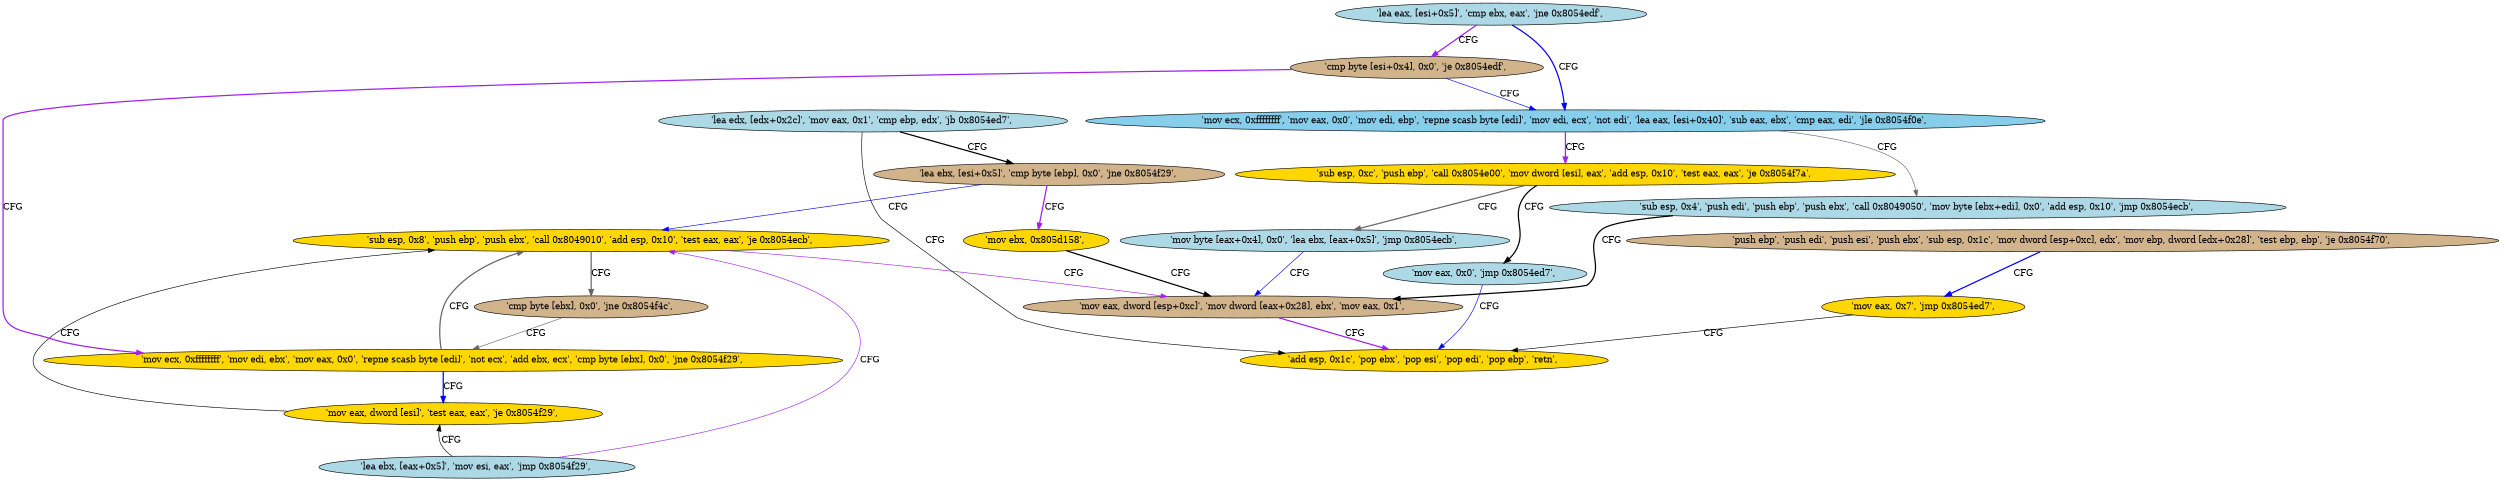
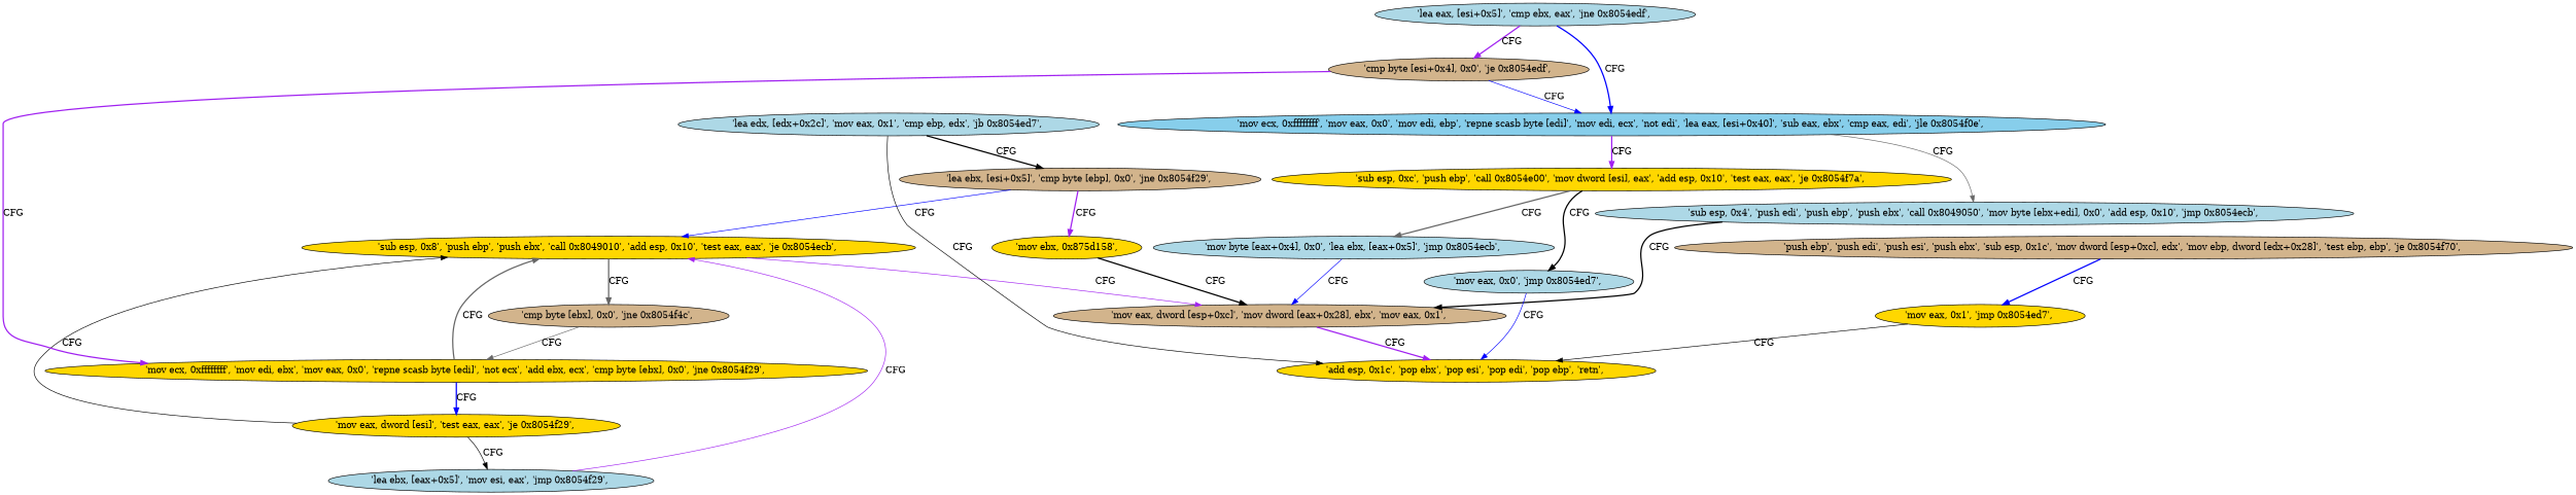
  digraph {
    node [fillcolor=gold style=filled]
    edge [color=black style=bold]
    n1 [fillcolor=tan label="'push ebp', 'push edi', 'push esi', 'push ebx', 'sub esp, 0x1c', 'mov dword [esp+0xc], edx', 'mov ebp, dword [edx+0x28]', 'test ebp, ebp', 'je 0x8054f70', "]
-   n2 [label="'mov eax, 0x7', 'jmp 0x8054ed7',"]
+   n2 [label="'mov eax, 0x1', 'jmp 0x8054ed7', "]
    n3 [label="'add esp, 0x1c', 'pop ebx', 'pop esi', 'pop edi', 'pop ebp', 'retn', "]
    n4 [fillcolor=tan label="'lea ebx, [esi+0x5]', 'cmp byte [ebp], 0x0', 'jne 0x8054f29', "]
    n5 [label="'sub esp, 0x8', 'push ebp', 'push ebx', 'call 0x8049010', 'add esp, 0x10', 'test eax, eax', 'je 0x8054ecb', "]
-   n6 [label="'mov ebx, 0x805d158', "]
+   n6 [label="'mov ebx, 0x875d158',"]
    n7 [fillcolor=lightblue label="'lea edx, [edx+0x2c]', 'mov eax, 0x1', 'cmp ebp, edx', 'jb 0x8054ed7', "]
    n8 [fillcolor=tan label="'mov eax, dword [esp+0xc]', 'mov dword [eax+0x28], ebx', 'mov eax, 0x1', "]
    n9 [fillcolor=tan label="'cmp byte [ebx], 0x0', 'jne 0x8054f4c', "]
    n10 [label="'mov ecx, 0xffffffff', 'mov edi, ebx', 'mov eax, 0x0', 'repne scasb byte [edi]', 'not ecx', 'add ebx, ecx', 'cmp byte [ebx], 0x0', 'jne 0x8054f29', "]
    n11 [label="'mov eax, dword [esi]', 'test eax, eax', 'je 0x8054f29', "]
    n12 [fillcolor=lightblue label="'lea eax, [esi+0x5]', 'cmp ebx, eax', 'jne 0x8054edf', "]
    n13 [fillcolor=skyblue label="'mov ecx, 0xffffffff', 'mov eax, 0x0', 'mov edi, ebp', 'repne scasb byte [edi]', 'mov edi, ecx', 'not edi', 'lea eax, [esi+0x40]', 'sub eax, ebx', 'cmp eax, edi', 'jle 0x8054f0e', "]
    n14 [fillcolor=tan label="'cmp byte [esi+0x4], 0x0', 'je 0x8054edf', "]
    n15 [fillcolor=lightblue label="'lea ebx, [eax+0x5]', 'mov esi, eax', 'jmp 0x8054f29', "]
    n16 [label="'sub esp, 0xc', 'push ebp', 'call 0x8054e00', 'mov dword [esi], eax', 'add esp, 0x10', 'test eax, eax', 'je 0x8054f7a', "]
    n17 [fillcolor=lightblue label="'sub esp, 0x4', 'push edi', 'push ebp', 'push ebx', 'call 0x8049050', 'mov byte [ebx+edi], 0x0', 'add esp, 0x10', 'jmp 0x8054ecb', "]
    n18 [fillcolor=lightblue label="'mov eax, 0x0', 'jmp 0x8054ed7', "]
    n19 [fillcolor=lightblue label="'mov byte [eax+0x4], 0x0', 'lea ebx, [eax+0x5]', 'jmp 0x8054ecb', "]
    n1 -> n2 [color=blue label=CFG]
    n2 -> n3 [label=CFG style=solid]
    n4 -> n5 [color=blue label=CFG style=solid]
    n4 -> n6 [color=purple label=CFG]
    n5 -> n8 [color=purple label=CFG style=solid]
    n5 -> n9 [color=gray40 label=CFG]
    n6 -> n8 [label=CFG]
    n7 -> n3 [label=CFG style=solid]
    n7 -> n4 [label=CFG]
    n8 -> n3 [color=purple label=CFG]
    n9 -> n10 [color=gray40 label=CFG style=solid]
    n10 -> n5 [color=gray40 label=CFG]
    n10 -> n11 [color=blue label=CFG]
    n11 -> n5 [label=CFG style=solid]
-   n15 -> n11 [label=CFG style=solid]
+   n11 -> n15 [label=CFG style=solid]
    n12 -> n13 [color=blue label=CFG]
    n12 -> n14 [color=purple label=CFG]
    n13 -> n16 [color=purple label=CFG]
    n13 -> n17 [color=gray40 label=CFG style=solid]
    n14 -> n10 [color=purple label=CFG]
    n14 -> n13 [color=blue label=CFG style=solid]
    n15 -> n5 [color=purple label=CFG style=solid]
    n16 -> n18 [label=CFG]
    n16 -> n19 [color=gray40 label=CFG]
    n17 -> n8 [label=CFG]
    n18 -> n3 [color=blue label=CFG style=solid]
    n19 -> n8 [color=blue label=CFG style=solid]
  }
